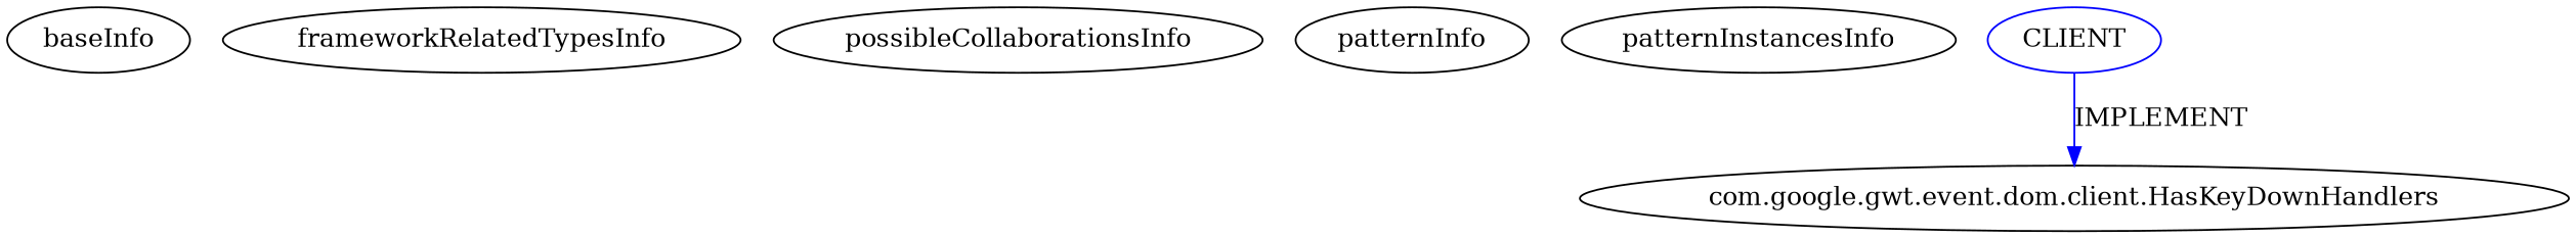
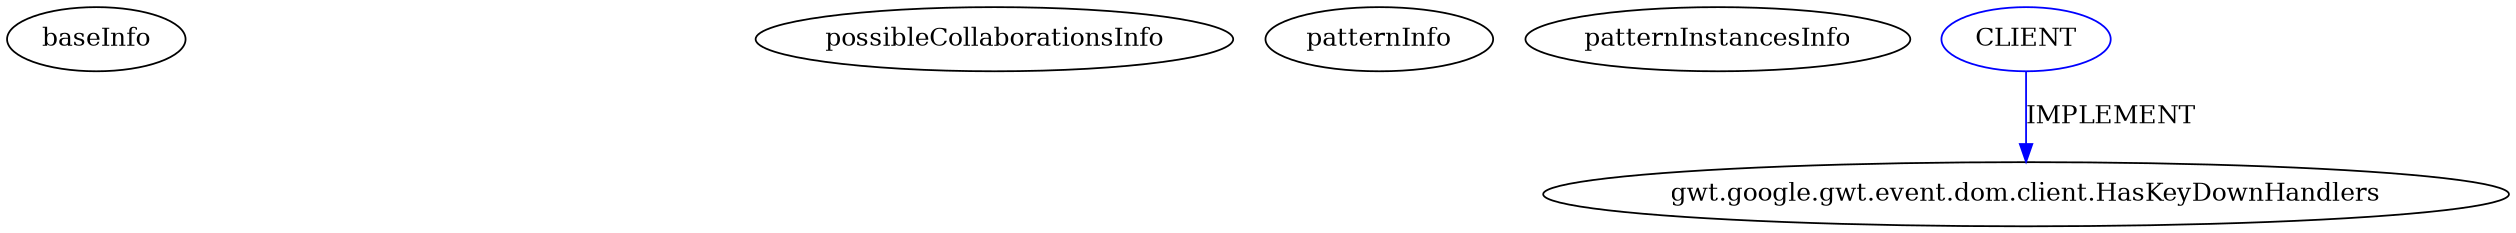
  digraph {
    baseInfo [category=pattern graphId=1521 isAnonymous=false possibleRelation=false]
-   frameworkRelatedTypesInfo
    possibleCollaborationsInfo
    patternInfo [frequency=2.0 patternRootClient=null]
    patternInstancesInfo [0="WSDOT-WSDOT-Search-GWT~/WSDOT-WSDOT-Search-GWT/WSDOT-Search-GWT-master/src/gov/wa/wsdot/search/client/SearchWidget.java~SearchWidget~449" 1="kospiotr-gwt-layout-designer~/kospiotr-gwt-layout-designer/gwt-layout-designer-master/src/main/java/pl/pkosmowski/gxtshowcase/client/AbstractEditorTab.java~AbstractEditorTab~3421"]
-   n6 [isFrameworkType=false label="com.google.gwt.event.dom.client.HasKeyDownHandlers" vertexType=FRAMEWORK_INTERFACE_TYPE]
+   n6 [isFrameworkType=false label="gwt.google.gwt.event.dom.client.HasKeyDownHandlers" vertexType=FRAMEWORK_INTERFACE_TYPE]
    n7 [color=blue isFrameworkType=false label=CLIENT vertexType=REFERENCE_CLIENT_CLASS_DECLARATION]
    n7 -> n6 [color=blue label=IMPLEMENT]
  }
